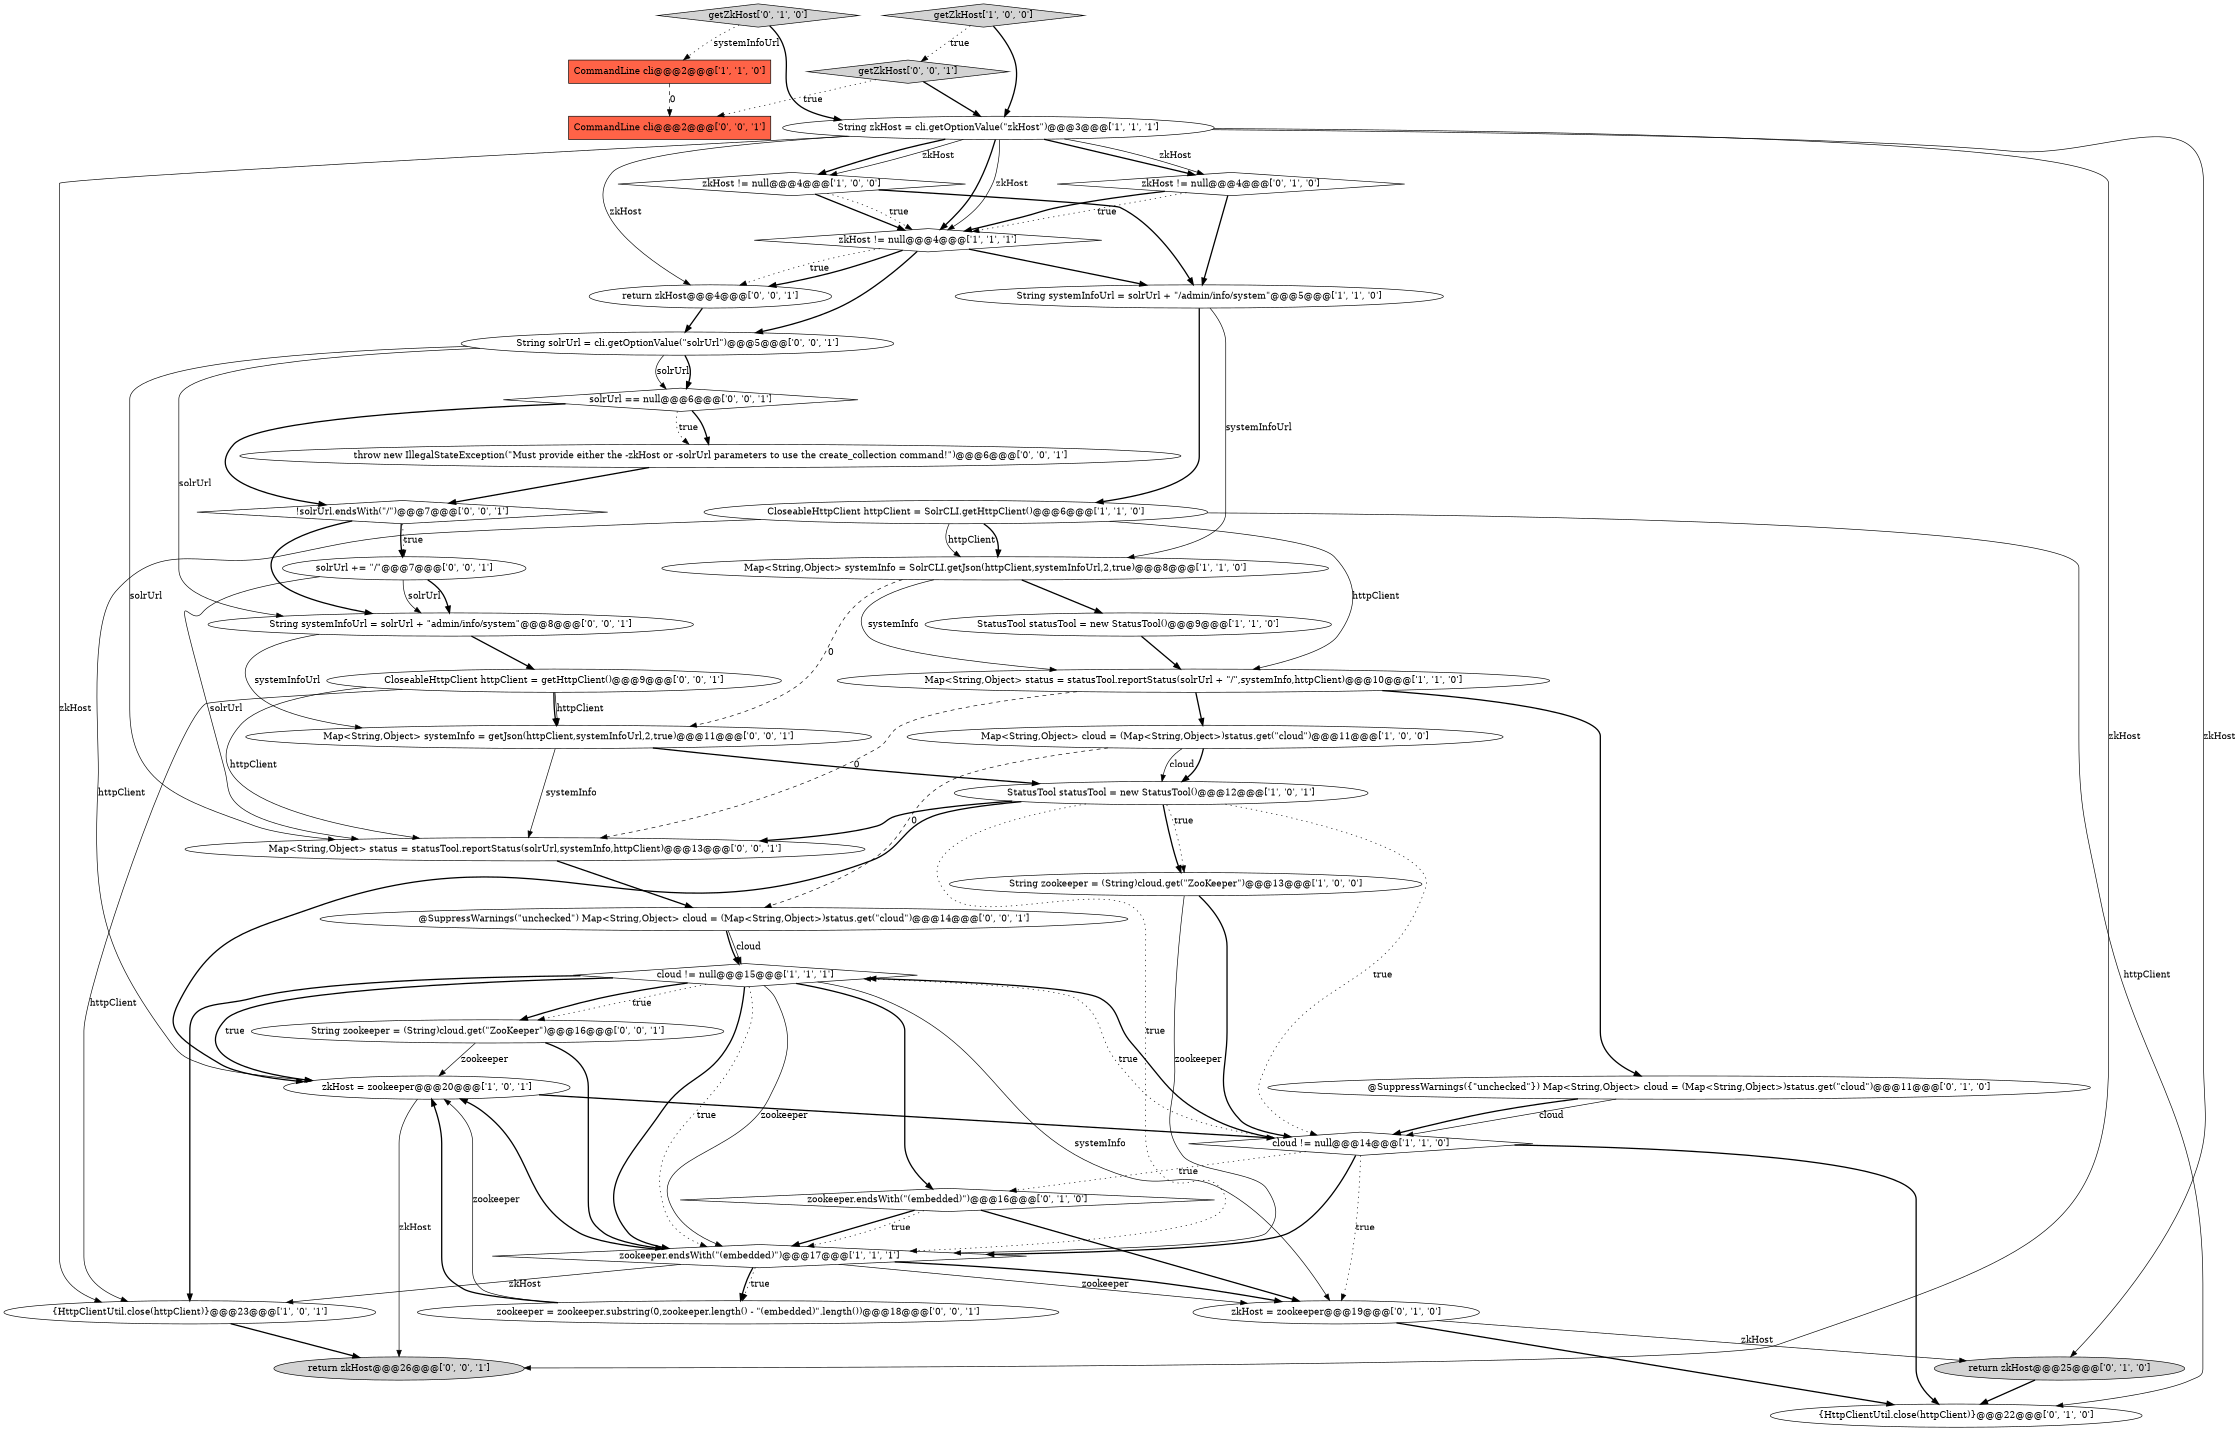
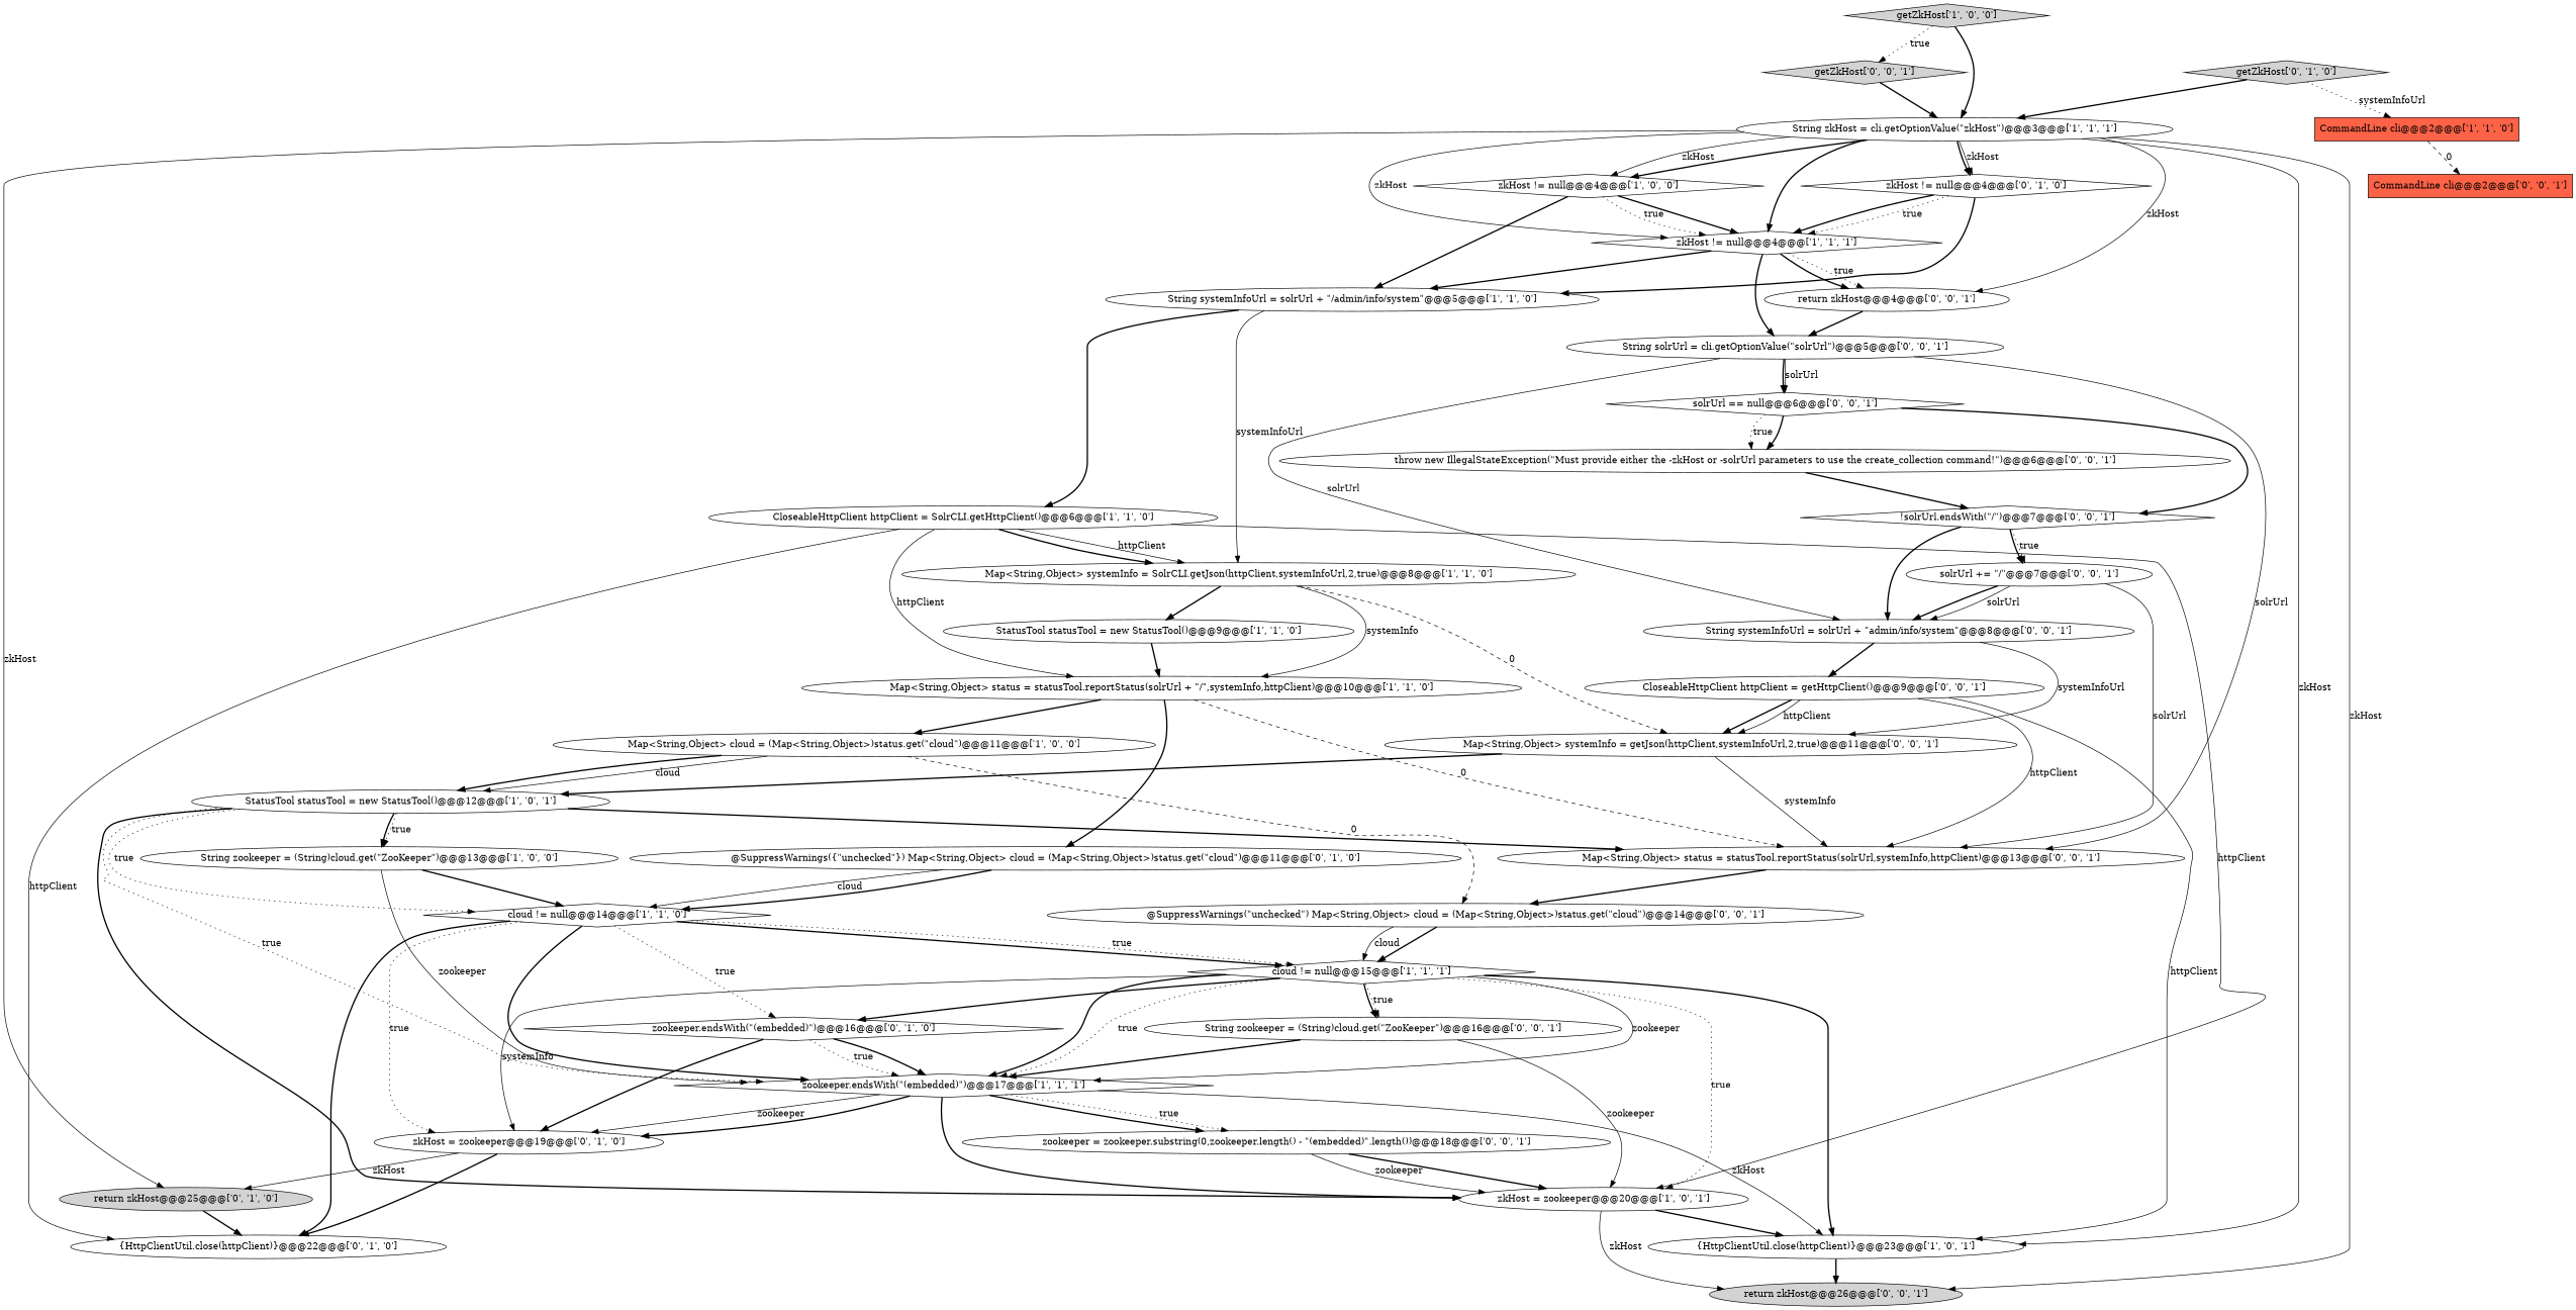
  digraph {
    node [fillcolor=white shape=ellipse style=filled]
    edge [style=bold]
    n1 [label="Map<String,Object> status = statusTool.reportStatus(solrUrl + \"/\",systemInfo,httpClient)@@@10@@@['1', '1', '0']"]
    n2 [label="Map<String,Object> status = statusTool.reportStatus(solrUrl,systemInfo,httpClient)@@@13@@@['0', '0', '1']"]
    n3 [label="@SuppressWarnings({\"unchecked\"}) Map<String,Object> cloud = (Map<String,Object>)status.get(\"cloud\")@@@11@@@['0', '1', '0']"]
    n4 [label="Map<String,Object> cloud = (Map<String,Object>)status.get(\"cloud\")@@@11@@@['1', '0', '0']"]
    n5 [label="@SuppressWarnings(\"unchecked\") Map<String,Object> cloud = (Map<String,Object>)status.get(\"cloud\")@@@14@@@['0', '0', '1']"]
    n6 [label="cloud != null@@@14@@@['1', '1', '0']" shape=diamond]
    n7 [label="StatusTool statusTool = new StatusTool()@@@12@@@['1', '0', '1']"]
    n8 [label="zkHost != null@@@4@@@['0', '1', '0']" shape=diamond]
    n9 [label="zkHost != null@@@4@@@['1', '1', '1']" shape=diamond]
    n10 [label="String systemInfoUrl = solrUrl + \"/admin/info/system\"@@@5@@@['1', '1', '0']"]
    n11 [label="return zkHost@@@4@@@['0', '0', '1']"]
    n12 [label="String solrUrl = cli.getOptionValue(\"solrUrl\")@@@5@@@['0', '0', '1']"]
    n13 [label="CloseableHttpClient httpClient = SolrCLI.getHttpClient()@@@6@@@['1', '1', '0']"]
    n14 [label="Map<String,Object> systemInfo = SolrCLI.getJson(httpClient,systemInfoUrl,2,true)@@@8@@@['1', '1', '0']"]
    n15 [label="!solrUrl.endsWith(\"/\")@@@7@@@['0', '0', '1']" shape=diamond]
    n16 [label="solrUrl += \"/\"@@@7@@@['0', '0', '1']"]
    n17 [label="String systemInfoUrl = solrUrl + \"admin/info/system\"@@@8@@@['0', '0', '1']"]
    n18 [label="CloseableHttpClient httpClient = getHttpClient()@@@9@@@['0', '0', '1']"]
    n19 [label="Map<String,Object> systemInfo = getJson(httpClient,systemInfoUrl,2,true)@@@11@@@['0', '0', '1']"]
    n20 [label="throw new IllegalStateException(\"Must provide either the -zkHost or -solrUrl parameters to use the create_collection command!\")@@@6@@@['0', '0', '1']"]
    n21 [fillcolor=lightgray label="getZkHost['0', '0', '1']" shape=diamond]
    n22 [label="String zkHost = cli.getOptionValue(\"zkHost\")@@@3@@@['1', '1', '1']"]
    n23 [fillcolor=tomato label="CommandLine cli@@@2@@@['0', '0', '1']" shape=box]
    n24 [fillcolor=lightgray label="return zkHost@@@25@@@['0', '1', '0']"]
    n25 [label="{HttpClientUtil.close(httpClient)}@@@23@@@['1', '0', '1']"]
    n26 [fillcolor=lightgray label="return zkHost@@@26@@@['0', '0', '1']"]
    n27 [label="zkHost != null@@@4@@@['1', '0', '0']" shape=diamond]
    n28 [label="{HttpClientUtil.close(httpClient)}@@@22@@@['0', '1', '0']"]
    n29 [label="cloud != null@@@15@@@['1', '1', '1']" shape=diamond]
    n30 [label="zkHost = zookeeper@@@19@@@['0', '1', '0']"]
    n31 [label="String zookeeper = (String)cloud.get(\"ZooKeeper\")@@@16@@@['0', '0', '1']"]
    n32 [label="zkHost = zookeeper@@@20@@@['1', '0', '1']"]
    n33 [label="zookeeper.endsWith(\"(embedded)\")@@@16@@@['0', '1', '0']" shape=diamond]
    n34 [label="zookeeper.endsWith(\"(embedded)\")@@@17@@@['1', '1', '1']" shape=diamond]
    n35 [label="zookeeper = zookeeper.substring(0,zookeeper.length() - \"(embedded)\".length())@@@18@@@['0', '0', '1']"]
    n36 [label="StatusTool statusTool = new StatusTool()@@@9@@@['1', '1', '0']"]
    n37 [label="String zookeeper = (String)cloud.get(\"ZooKeeper\")@@@13@@@['1', '0', '0']"]
    n38 [label="solrUrl == null@@@6@@@['0', '0', '1']" shape=diamond]
    n39 [fillcolor=lightgray label="getZkHost['0', '1', '0']" shape=diamond]
    n40 [fillcolor=tomato label="CommandLine cli@@@2@@@['1', '1', '0']" shape=box]
    n41 [fillcolor=lightgray label="getZkHost['1', '0', '0']" shape=diamond]
    n1 -> n2 [label=0 style=dashed]
    n1 -> n3
    n1 -> n4
    n2 -> n5
    n3 -> n6 [label=cloud style=solid]
    n3 -> n6
    n4 -> n5 [label=0 style=dashed]
    n4 -> n7 [label=cloud style=solid]
    n4 -> n7
    n5 -> n29
    n5 -> n29 [label=cloud style=solid]
    n6 -> n28
    n6 -> n29
    n6 -> n29 [label=true style=dotted]
    n6 -> n30 [label=true style=dotted]
    n6 -> n33 [label=true style=dotted]
    n6 -> n34
    n7 -> n2
    n7 -> n6 [label=true style=dotted]
    n7 -> n32
    n7 -> n34 [label=true style=dotted]
    n7 -> n37
    n7 -> n37 [label=true style=dotted]
    n8 -> n9 [label=true style=dotted]
    n8 -> n9
    n8 -> n10
    n9 -> n10
    n9 -> n11 [label=true style=dotted]
    n9 -> n11
    n9 -> n12
    n10 -> n13
    n10 -> n14 [label=systemInfoUrl style=solid]
    n11 -> n12
    n12 -> n2 [label=solrUrl style=solid]
    n12 -> n17 [label=solrUrl style=solid]
    n12 -> n38 [label=solrUrl style=solid]
    n12 -> n38
    n13 -> n1 [label=httpClient style=solid]
    n13 -> n14 [label=httpClient style=solid]
    n13 -> n14
    n13 -> n28 [label=httpClient style=solid]
    n13 -> n32 [label=httpClient style=solid]
    n14 -> n1 [label=systemInfo style=solid]
    n14 -> n19 [label=0 style=dashed]
    n14 -> n36
    n15 -> n16 [label=true style=dotted]
    n15 -> n16
    n15 -> n17
    n16 -> n2 [label=solrUrl style=solid]
    n16 -> n17 [label=solrUrl style=solid]
    n16 -> n17
    n17 -> n18
    n17 -> n19 [label=systemInfoUrl style=solid]
    n18 -> n2 [label=httpClient style=solid]
    n18 -> n19
    n18 -> n19 [label=httpClient style=solid]
    n18 -> n25 [label=httpClient style=solid]
    n19 -> n2 [label=systemInfo style=solid]
    n19 -> n7
    n20 -> n15
    n21 -> n22
-   n21 -> n23 [label=true style=dotted]
    n22 -> n8
    n22 -> n8 [label=zkHost style=solid]
    n22 -> n9
    n22 -> n9 [label=zkHost style=solid]
    n22 -> n11 [label=zkHost style=solid]
    n22 -> n24 [label=zkHost style=solid]
    n22 -> n25 [label=zkHost style=solid]
    n22 -> n26 [label=zkHost style=solid]
    n22 -> n27
    n22 -> n27 [label=zkHost style=solid]
    n24 -> n28
    n25 -> n26
    n27 -> n9
    n27 -> n9 [label=true style=dotted]
    n27 -> n10
    n29 -> n25
    n29 -> n30 [label=systemInfo style=solid]
    n29 -> n31 [label=true style=dotted]
    n29 -> n31
-   n29 -> n32 [label=true]
+   n29 -> n32 [label=true style=dotted]
    n29 -> n33
    n29 -> n34 [label=zookeeper style=solid]
    n29 -> n34
    n29 -> n34 [label=true style=dotted]
    n30 -> n24 [label=zkHost style=solid]
    n30 -> n28
    n31 -> n32 [label=zookeeper style=solid]
    n31 -> n34
-   n32 -> n6
+   n32 -> n25
    n32 -> n26 [label=zkHost style=solid]
    n33 -> n30
    n33 -> n34
    n33 -> n34 [label=true style=dotted]
    n34 -> n25 [label=zkHost style=solid]
    n34 -> n30 [label=zookeeper style=solid]
    n34 -> n30
    n34 -> n32
    n34 -> n35
    n34 -> n35 [label=true style=dotted]
    n35 -> n32
    n35 -> n32 [label=zookeeper style=solid]
    n36 -> n1
    n37 -> n6
    n37 -> n34 [label=zookeeper style=solid]
    n38 -> n15
    n38 -> n20
    n38 -> n20 [label=true style=dotted]
    n39 -> n22
    n39 -> n40 [label=systemInfoUrl style=dotted]
    n40 -> n23 [label=0 style=dashed]
    n41 -> n21 [label=true style=dotted]
    n41 -> n22
  }
